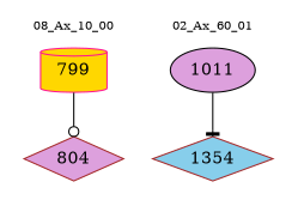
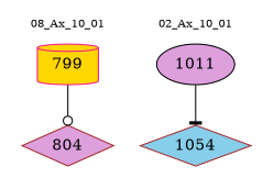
  digraph {
    node [color=brown fillcolor=plum shape=diamond style=filled]
    edge [color=black]
    n1 [color=deeppink fillcolor=gold label=799 shape=cylinder]
    n2 [label=804]
    n3 [color=black label=1011 shape=ellipse]
-   n4 [fillcolor=skyblue label=1354]
+   n4 [fillcolor=skyblue label=1054]
    subgraph cluster_1 {
      color=white
      fontsize=10
-     label="08_Ax_10_00"
+     label="08_Ax_10_01"
      n1
      n2
    }
    subgraph cluster_2 {
      color=white
      fontsize=10
-     label="02_Ax_60_01"
+     label="02_Ax_10_01"
      n3
      n4
    }
    n1 -> n2 [arrowhead=odot]
    n3 -> n4 [arrowhead=tee]
  }
